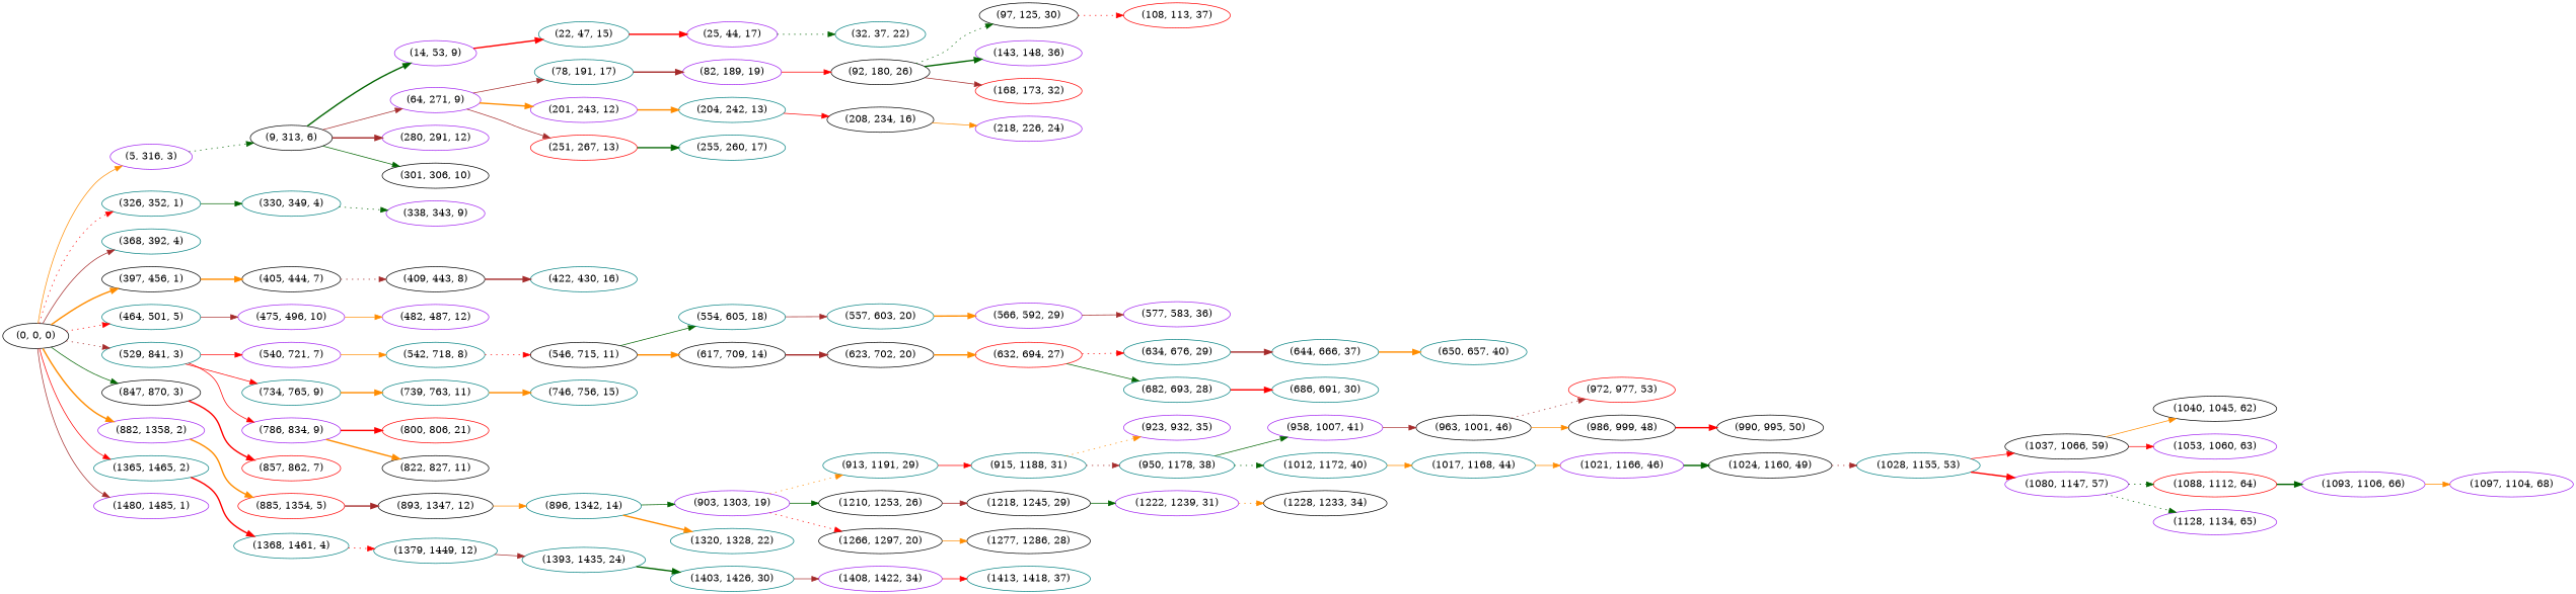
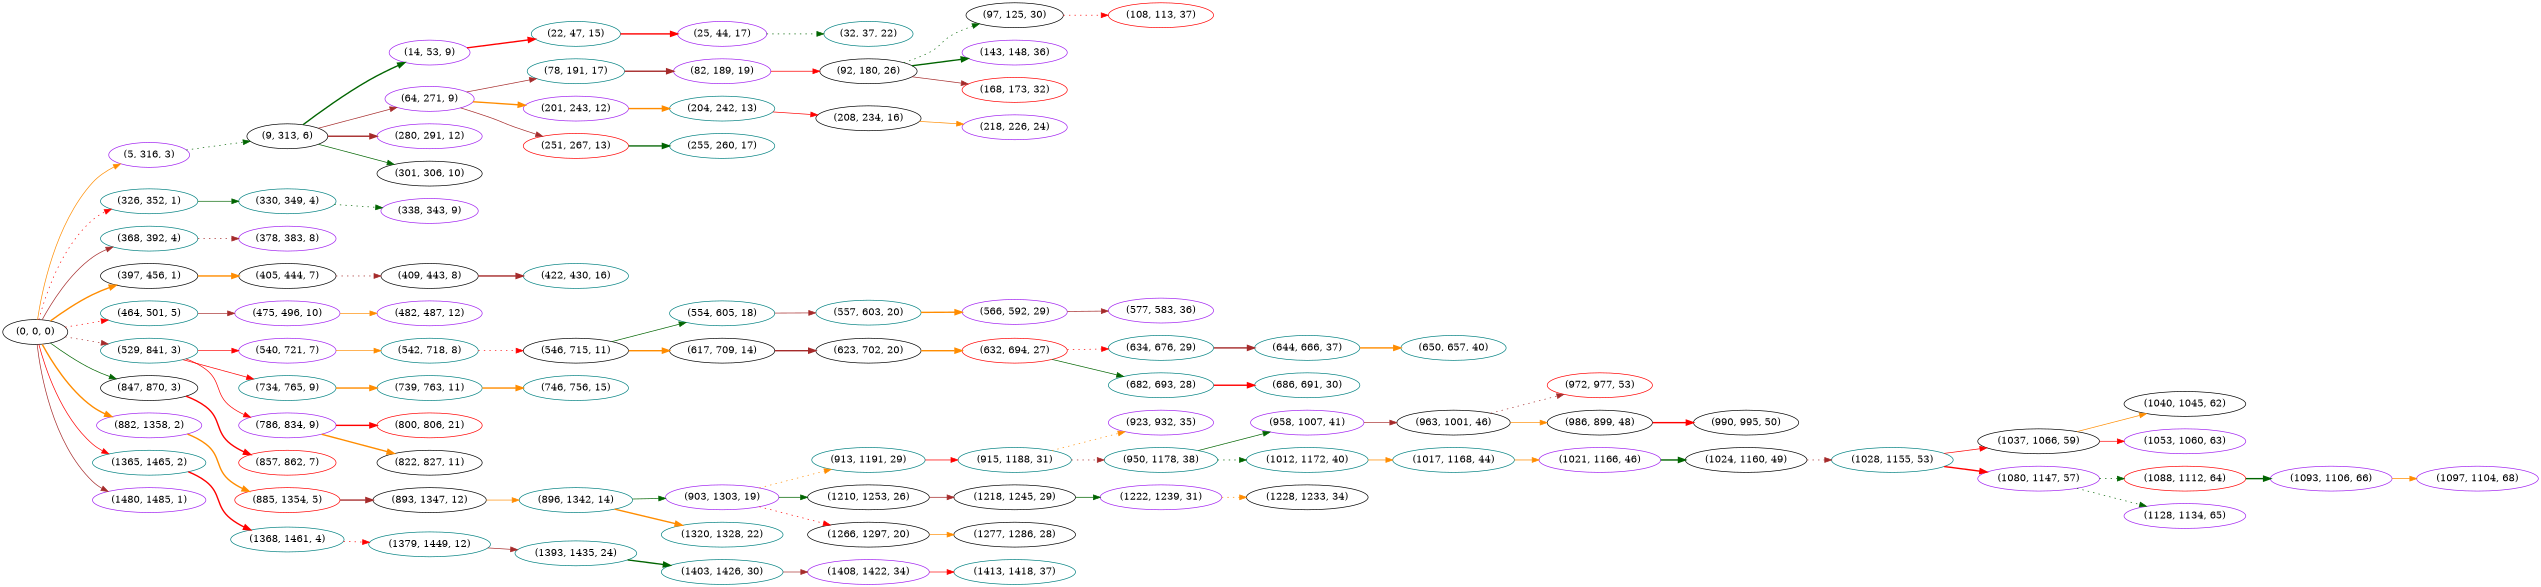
  digraph {
    rankdir=LR
    node [color=teal]
    edge [color=darkorange style=solid]
    "(0, 0, 0)" [color=black]
    "(5, 316, 3)" [color=purple]
    "(326, 352, 1)"
    "(368, 392, 4)"
    "(397, 456, 1)" [color=black]
    "(464, 501, 5)"
    "(529, 841, 3)"
    "(847, 870, 3)" [color=black]
    "(882, 1358, 2)" [color=purple]
    "(1365, 1465, 2)"
    "(1480, 1485, 1)" [color=purple]
    "(9, 313, 6)" [color=black]
    "(330, 349, 4)"
+   "(378, 383, 8)" [color=purple]
    n15 [color=black label="(405, 444, 7)"]
    "(475, 496, 10)" [color=purple]
    "(540, 721, 7)" [color=purple]
    "(734, 765, 9)"
    "(786, 834, 9)" [color=purple]
    "(857, 862, 7)" [color=red]
    "(885, 1354, 5)" [color=red]
    "(1368, 1461, 4)"
    "(14, 53, 9)" [color=purple]
    "(64, 271, 9)" [color=purple]
    "(280, 291, 12)" [color=purple]
    "(301, 306, 10)" [color=black]
    "(22, 47, 15)"
    "(78, 191, 17)"
    "(201, 243, 12)" [color=purple]
    "(251, 267, 13)" [color=red]
    "(25, 44, 17)" [color=purple]
    "(32, 37, 22)"
    "(82, 189, 19)" [color=purple]
    "(204, 242, 13)"
    "(255, 260, 17)"
    "(92, 180, 26)" [color=black]
    "(97, 125, 30)" [color=black]
    "(143, 148, 36)" [color=purple]
    "(168, 173, 32)" [color=red]
    "(108, 113, 37)" [color=red]
    "(208, 234, 16)" [color=black]
    "(218, 226, 24)" [color=purple]
    "(338, 343, 9)" [color=purple]
    "(409, 443, 8)" [color=black]
    "(422, 430, 16)"
    "(482, 487, 12)" [color=purple]
    "(542, 718, 8)"
    "(739, 763, 11)"
    "(800, 806, 21)" [color=red]
    "(822, 827, 11)" [color=black]
    "(546, 715, 11)" [color=black]
    "(554, 605, 18)"
    "(617, 709, 14)" [color=black]
    "(557, 603, 20)"
    "(623, 702, 20)" [color=black]
    "(566, 592, 29)" [color=purple]
    "(577, 583, 36)" [color=purple]
    "(632, 694, 27)" [color=red]
    "(634, 676, 29)"
    "(682, 693, 28)"
    "(644, 666, 37)"
    "(686, 691, 30)"
    "(650, 657, 40)"
    "(746, 756, 15)"
    "(893, 1347, 12)" [color=black]
    "(896, 1342, 14)"
    "(903, 1303, 19)" [color=purple]
    "(1320, 1328, 22)"
    "(913, 1191, 29)"
    "(1210, 1253, 26)" [color=black]
    "(1266, 1297, 20)" [color=black]
    "(915, 1188, 31)"
    "(1218, 1245, 29)" [color=black]
    "(1277, 1286, 28)" [color=black]
    "(923, 932, 35)" [color=purple]
    "(950, 1178, 38)"
    "(958, 1007, 41)" [color=purple]
    "(1012, 1172, 40)"
    "(963, 1001, 46)" [color=black]
    "(1017, 1168, 44)"
    "(972, 977, 53)" [color=red]
-   "(986, 999, 48)" [color=black]
+   "(986, 999, 48)" [color=black label="(986, 899, 48)"]
    "(990, 995, 50)" [color=black]
    "(1021, 1166, 46)" [color=purple]
    "(1024, 1160, 49)" [color=black]
    "(1028, 1155, 53)"
    "(1037, 1066, 59)" [color=black]
    "(1080, 1147, 57)" [color=purple]
    "(1040, 1045, 62)" [color=black]
    "(1053, 1060, 63)" [color=purple]
    "(1088, 1112, 64)" [color=red]
    "(1128, 1134, 65)" [color=purple]
    "(1093, 1106, 66)" [color=purple]
    "(1097, 1104, 68)" [color=purple]
    "(1222, 1239, 31)" [color=purple]
    "(1228, 1233, 34)" [color=black]
    "(1379, 1449, 12)"
    "(1393, 1435, 24)"
    "(1403, 1426, 30)"
    "(1408, 1422, 34)" [color=purple]
    "(1413, 1418, 37)"
    "(0, 0, 0)" -> "(5, 316, 3)"
    "(0, 0, 0)" -> "(326, 352, 1)" [color=red style=dotted]
    "(0, 0, 0)" -> "(368, 392, 4)" [color=brown]
    "(0, 0, 0)" -> "(397, 456, 1)" [style=bold]
    "(0, 0, 0)" -> "(464, 501, 5)" [color=red style=dotted]
    "(0, 0, 0)" -> "(529, 841, 3)" [color=brown style=dotted]
    "(0, 0, 0)" -> "(847, 870, 3)" [color=darkgreen]
    "(0, 0, 0)" -> "(882, 1358, 2)" [style=bold]
    "(0, 0, 0)" -> "(1365, 1465, 2)" [color=red]
    "(0, 0, 0)" -> "(1480, 1485, 1)" [color=brown]
    "(5, 316, 3)" -> "(9, 313, 6)" [color=darkgreen style=dotted]
    "(326, 352, 1)" -> "(330, 349, 4)" [color=darkgreen]
+   "(368, 392, 4)" -> "(378, 383, 8)" [color=brown style=dotted]
    "(397, 456, 1)" -> n15 [style=bold]
    "(464, 501, 5)" -> "(475, 496, 10)" [color=brown]
    "(529, 841, 3)" -> "(540, 721, 7)" [color=red]
    "(529, 841, 3)" -> "(734, 765, 9)" [color=red]
    "(529, 841, 3)" -> "(786, 834, 9)" [color=red]
    "(847, 870, 3)" -> "(857, 862, 7)" [color=red style=bold]
    "(882, 1358, 2)" -> "(885, 1354, 5)" [style=bold]
    "(1365, 1465, 2)" -> "(1368, 1461, 4)" [color=red style=bold]
    "(9, 313, 6)" -> "(14, 53, 9)" [color=darkgreen style=bold]
    "(9, 313, 6)" -> "(64, 271, 9)" [color=brown]
    "(9, 313, 6)" -> "(280, 291, 12)" [color=brown style=bold]
    "(9, 313, 6)" -> "(301, 306, 10)" [color=darkgreen]
    "(330, 349, 4)" -> "(338, 343, 9)" [color=darkgreen style=dotted]
    n15 -> "(409, 443, 8)" [color=brown style=dotted]
    "(475, 496, 10)" -> "(482, 487, 12)"
    "(540, 721, 7)" -> "(542, 718, 8)"
    "(734, 765, 9)" -> "(739, 763, 11)" [style=bold]
    "(786, 834, 9)" -> "(800, 806, 21)" [color=red style=bold]
    "(786, 834, 9)" -> "(822, 827, 11)" [style=bold]
    "(885, 1354, 5)" -> "(893, 1347, 12)" [color=brown style=bold]
    "(1368, 1461, 4)" -> "(1379, 1449, 12)" [color=red style=dotted]
    "(14, 53, 9)" -> "(22, 47, 15)" [color=red style=bold]
    "(64, 271, 9)" -> "(78, 191, 17)" [color=brown]
    "(64, 271, 9)" -> "(201, 243, 12)" [style=bold]
    "(64, 271, 9)" -> "(251, 267, 13)" [color=brown]
    "(22, 47, 15)" -> "(25, 44, 17)" [color=red style=bold]
    "(78, 191, 17)" -> "(82, 189, 19)" [color=brown style=bold]
    "(201, 243, 12)" -> "(204, 242, 13)" [style=bold]
    "(251, 267, 13)" -> "(255, 260, 17)" [color=darkgreen style=bold]
    "(25, 44, 17)" -> "(32, 37, 22)" [color=darkgreen style=dotted]
    "(82, 189, 19)" -> "(92, 180, 26)" [color=red]
    "(204, 242, 13)" -> "(208, 234, 16)" [color=red]
    "(92, 180, 26)" -> "(97, 125, 30)" [color=darkgreen style=dotted]
    "(92, 180, 26)" -> "(143, 148, 36)" [color=darkgreen style=bold]
    "(92, 180, 26)" -> "(168, 173, 32)" [color=brown]
    "(97, 125, 30)" -> "(108, 113, 37)" [color=red style=dotted]
    "(208, 234, 16)" -> "(218, 226, 24)"
    "(409, 443, 8)" -> "(422, 430, 16)" [color=brown style=bold]
    "(542, 718, 8)" -> "(546, 715, 11)" [color=red style=dotted]
    "(739, 763, 11)" -> "(746, 756, 15)" [style=bold]
    "(546, 715, 11)" -> "(554, 605, 18)" [color=darkgreen]
    "(546, 715, 11)" -> "(617, 709, 14)" [style=bold]
    "(554, 605, 18)" -> "(557, 603, 20)" [color=brown]
    "(617, 709, 14)" -> "(623, 702, 20)" [color=brown style=bold]
    "(557, 603, 20)" -> "(566, 592, 29)" [style=bold]
    "(623, 702, 20)" -> "(632, 694, 27)" [style=bold]
    "(566, 592, 29)" -> "(577, 583, 36)" [color=brown]
    "(632, 694, 27)" -> "(634, 676, 29)" [color=red style=dotted]
    "(632, 694, 27)" -> "(682, 693, 28)" [color=darkgreen]
    "(634, 676, 29)" -> "(644, 666, 37)" [color=brown style=bold]
    "(682, 693, 28)" -> "(686, 691, 30)" [color=red style=bold]
    "(644, 666, 37)" -> "(650, 657, 40)" [style=bold]
    "(893, 1347, 12)" -> "(896, 1342, 14)"
    "(896, 1342, 14)" -> "(903, 1303, 19)" [color=darkgreen]
    "(896, 1342, 14)" -> "(1320, 1328, 22)" [style=bold]
    "(903, 1303, 19)" -> "(913, 1191, 29)" [style=dotted]
    "(903, 1303, 19)" -> "(1210, 1253, 26)" [color=darkgreen]
    "(903, 1303, 19)" -> "(1266, 1297, 20)" [color=red style=dotted]
    "(913, 1191, 29)" -> "(915, 1188, 31)" [color=red]
    "(1210, 1253, 26)" -> "(1218, 1245, 29)" [color=brown]
    "(1266, 1297, 20)" -> "(1277, 1286, 28)"
    "(915, 1188, 31)" -> "(923, 932, 35)" [style=dotted]
    "(915, 1188, 31)" -> "(950, 1178, 38)" [color=brown style=dotted]
    "(1218, 1245, 29)" -> "(1222, 1239, 31)" [color=darkgreen]
    "(950, 1178, 38)" -> "(958, 1007, 41)" [color=darkgreen]
    "(950, 1178, 38)" -> "(1012, 1172, 40)" [color=darkgreen style=dotted]
    "(958, 1007, 41)" -> "(963, 1001, 46)" [color=brown]
    "(1012, 1172, 40)" -> "(1017, 1168, 44)"
    "(963, 1001, 46)" -> "(972, 977, 53)" [color=brown style=dotted]
    "(963, 1001, 46)" -> "(986, 999, 48)"
    "(1017, 1168, 44)" -> "(1021, 1166, 46)"
    "(986, 999, 48)" -> "(990, 995, 50)" [color=red style=bold]
    "(1021, 1166, 46)" -> "(1024, 1160, 49)" [color=darkgreen style=bold]
    "(1024, 1160, 49)" -> "(1028, 1155, 53)" [color=brown style=dotted]
    "(1028, 1155, 53)" -> "(1037, 1066, 59)" [color=red]
    "(1028, 1155, 53)" -> "(1080, 1147, 57)" [color=red style=bold]
    "(1037, 1066, 59)" -> "(1040, 1045, 62)"
    "(1037, 1066, 59)" -> "(1053, 1060, 63)" [color=red]
    "(1080, 1147, 57)" -> "(1088, 1112, 64)" [color=darkgreen style=dotted]
    "(1080, 1147, 57)" -> "(1128, 1134, 65)" [color=darkgreen style=dotted]
    "(1088, 1112, 64)" -> "(1093, 1106, 66)" [color=darkgreen style=bold]
    "(1093, 1106, 66)" -> "(1097, 1104, 68)"
    "(1222, 1239, 31)" -> "(1228, 1233, 34)" [style=dotted]
    "(1379, 1449, 12)" -> "(1393, 1435, 24)" [color=brown]
    "(1393, 1435, 24)" -> "(1403, 1426, 30)" [color=darkgreen style=bold]
    "(1403, 1426, 30)" -> "(1408, 1422, 34)" [color=brown]
    "(1408, 1422, 34)" -> "(1413, 1418, 37)" [color=red]
  }
